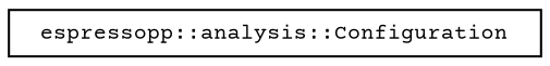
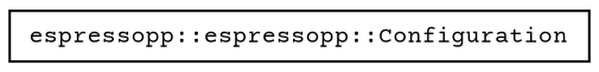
  digraph {
    rankdir=LR
    fontname="Courier Prime"
-   n1 [color=black fillcolor=white fontname="Courier Prime" fontsize=10 height=0.2 label="espressopp::analysis::Configuration" shape=record style=filled width=0.4]
+   n1 [color=black fillcolor=white fontname="Courier Prime" fontsize=10 height=0.2 label="espressopp::espressopp::Configuration" shape=record style=filled width=0.4]
  }
